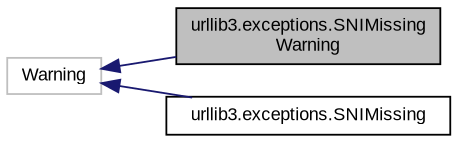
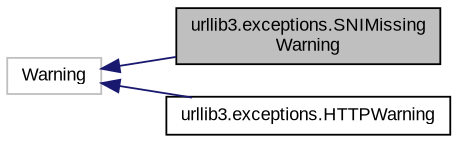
  digraph {
    fontname="Liberation Sans"
    rankdir=LR
    node [color=black fillcolor=white fontname="Liberation Sans" fontsize=10 shape=record style=filled]
    edge [color=midnightblue dir=back fontname="Liberation Sans" fontsize=10 labelfontname=Helvetica labelfontsize=10 style=solid]
    n1 [fillcolor=grey75 fontcolor=black height=0.2 label="urllib3.exceptions.SNIMissing\lWarning" width=0.4]
-   n2 [height=0.2 label="urllib3.exceptions.SNIMissing" width=0.4]
+   n2 [height=0.2 label="urllib3.exceptions.HTTPWarning" width=0.4]
    n3 [color=grey75 height=0.2 label=Warning width=0.4]
    n3 -> n1
    n3 -> n2
  }
